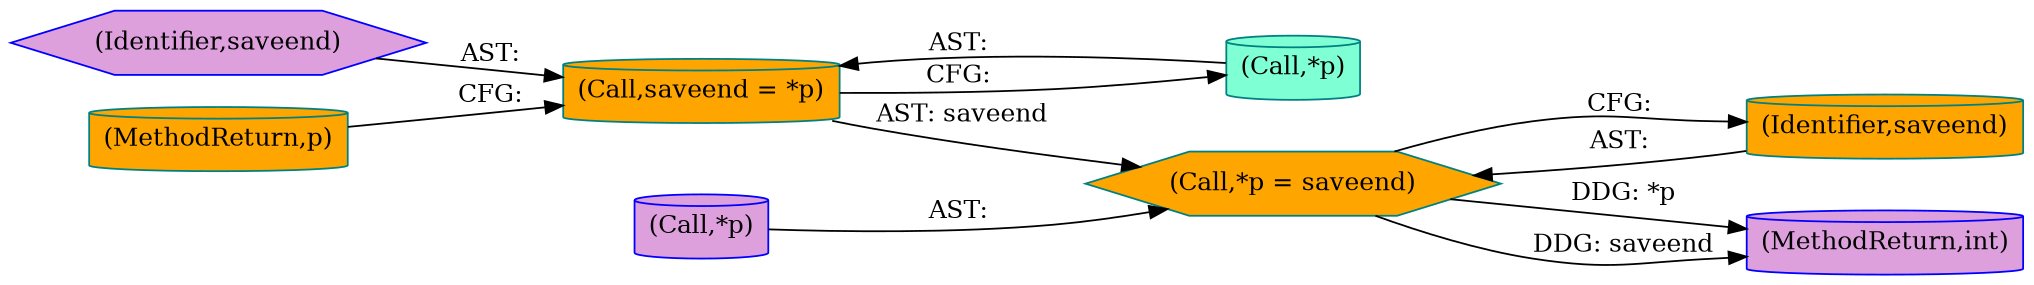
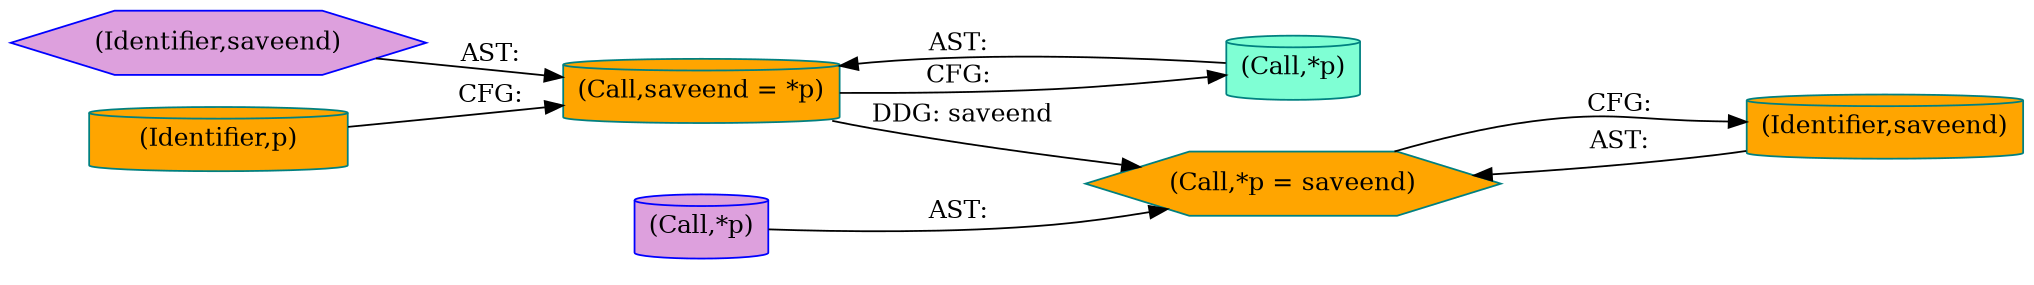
  digraph {
    rankdir=LR
    node [color=teal fillcolor=orange shape=cylinder style=filled]
    n1 [label="(Call,*p = saveend)" shape=hexagon]
    n2 [label="(Identifier,saveend)"]
-   n3 [color=blue fillcolor=plum label="(MethodReturn,int)"]
    n4 [label="(Call,saveend = *p)"]
    n5 [fillcolor=aquamarine label="(Call,*p)"]
    n6 [color=blue fillcolor=plum label="(Call,*p)"]
    n7 [color=blue fillcolor=plum label="(Identifier,saveend)" shape=hexagon]
-   n8 [label="(MethodReturn,p)"]
+   n8 [label="(Identifier,p)"]
    n1 -> n2 [label="CFG: "]
-   n1 -> n3 [label="DDG: *p"]
-   n1 -> n3 [label="DDG: saveend"]
    n2 -> n1 [label="AST: "]
-   n4 -> n1 [label="AST: saveend"]
+   n4 -> n1 [label="DDG: saveend"]
    n4 -> n5 [label="CFG: "]
    n5 -> n4 [label="AST: "]
    n6 -> n1 [label="AST: "]
    n7 -> n4 [label="AST: "]
    n8 -> n4 [label="CFG: "]
  }
